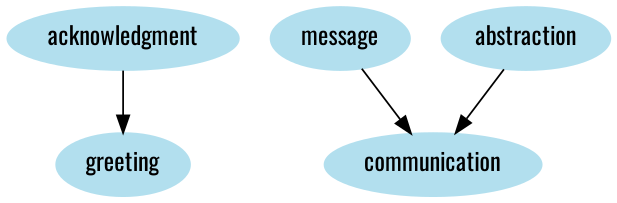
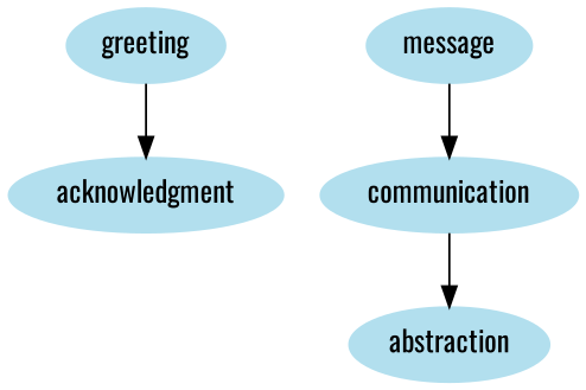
  digraph {
    fontname=Oswald
    node [color=lightblue2 fontname=Oswald style=filled]
    edge [fontname=Oswald]
    greeting
    acknowledgment
    message
    communication
    abstraction
-   acknowledgment -> greeting
+   greeting -> acknowledgment
    message -> communication
-   abstraction -> communication
+   communication -> abstraction
  }
